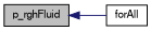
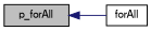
  digraph {
    rankdir=LR
    node [color=black fontname=FreeSans fontsize=10 shape=record]
-   n1 [fillcolor=grey75 fontcolor=black height=0.2 label=p_rghFluid style=filled width=0.4]
+   n1 [fillcolor=grey75 fontcolor=black height=0.2 label=p_forAll style=filled width=0.4]
    n2 [height=0.2 label=forAll width=0.4]
    n1 -> n2 [color=midnightblue dir=back fontname=FreeSans fontsize=10 labelfontname=FreeSans labelfontsize=10 style=solid]
  }
